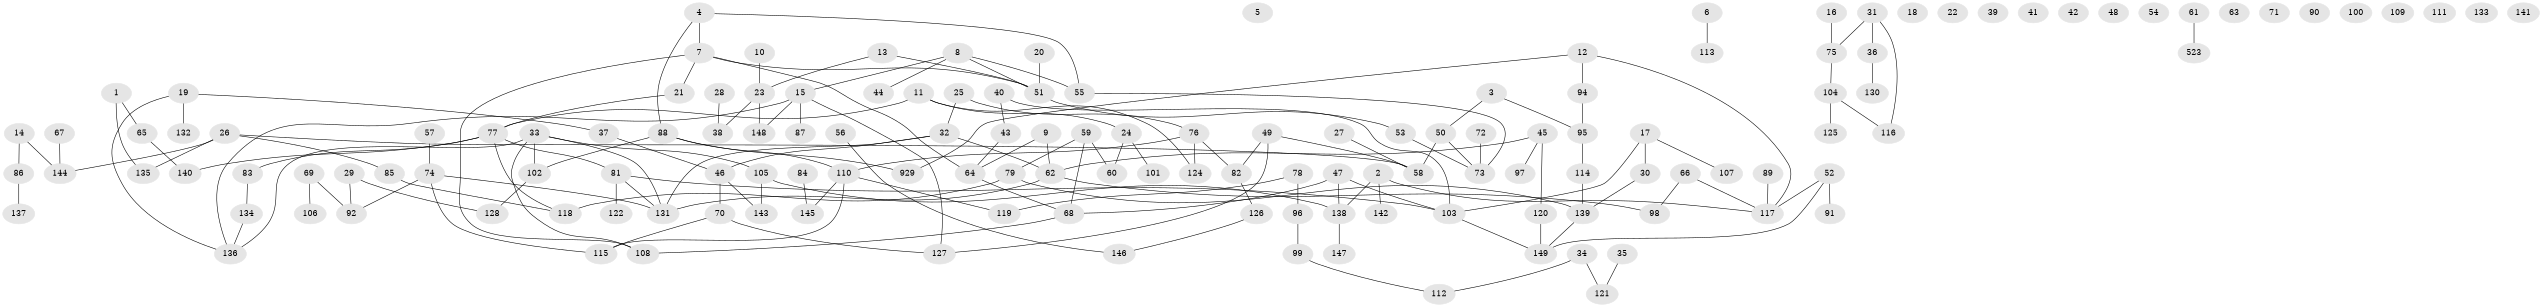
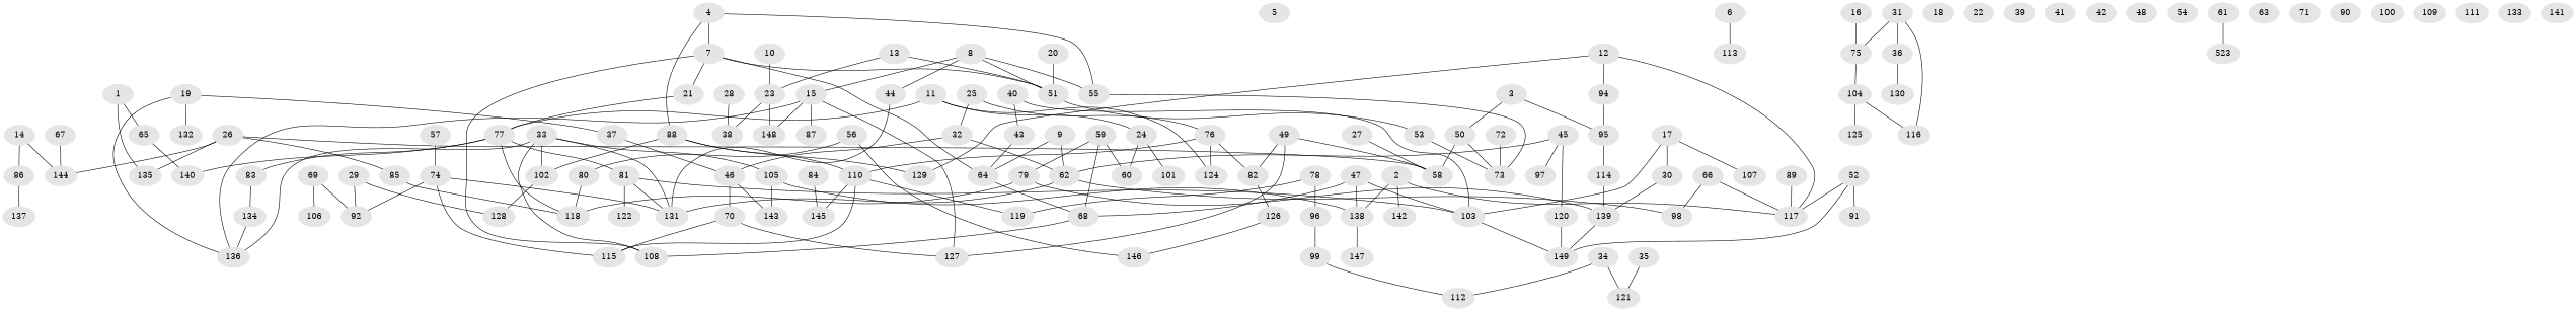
  graph {
    node [color=gray90 style=filled]
    1
    65
    135
    140
    2
    117
    138
    142
    147
    3
    50
    95
    58
    73
    114
    4
    7
    55
    88
    21
    51
    64
    108
-   129 [label=929]
+   129
    102
    110
    5
    6
    113
    77
    53
    68
    8
    15
    44
    87
    127
    136
    148
    131
    9
    62
    98
    10
    23
    38
    11
    24
    124
    60
    101
    81
    83
    118
    12
    94
    32
    46
    13
    14
    86
    144
    137
    16
    75
    104
    17
    30
    103
    107
    139
    149
    18
    19
    37
    132
    20
    22
    25
    76
    82
    26
    85
    27
    28
    29
    92
    128
    31
    36
    116
    130
    70
    143
    33
    105
    34
    112
    121
    35
    39
    40
    43
    41
    42
    45
    97
    120
    115
    47
    48
    49
    126
    52
    91
    54
    56
+   80
    146
    57
    74
    59
    79
    n124 [label=523]
    61
    63
    66
    67
    69
    106
    71
    72
    125
    145
    119
    122
    134
    78
    96
    99
    84
    89
    90
    100
    109
    111
    133
    141
    1 -- 65
    1 -- 135
    65 -- 140
    2 -- 117
    2 -- 138
    2 -- 142
    138 -- 147
    3 -- 50
    3 -- 95
    50 -- 58
    50 -- 73
    95 -- 114
    114 -- 139
    4 -- 7
    4 -- 55
    4 -- 88
    7 -- 21
    7 -- 51
    7 -- 64
    7 -- 108
    55 -- 73
    88 -- 129
    88 -- 102
    88 -- 110
    21 -- 77
    51 -- 53
    64 -- 68
    102 -- 128
    110 -- 115
    110 -- 145
    110 -- 119
    6 -- 113
    77 -- 140
    77 -- 81
    77 -- 83
    77 -- 118
    53 -- 73
    68 -- 108
    8 -- 55
    8 -- 51
    8 -- 15
    8 -- 44
    15 -- 87
    15 -- 127
    15 -- 136
    15 -- 148
-   32 -- 131
+   44 -- 131
    9 -- 64
    9 -- 62
    62 -- 131
    62 -- 98
    10 -- 23
    23 -- 148
    23 -- 38
    11 -- 77
    11 -- 24
    11 -- 124
    24 -- 60
    24 -- 101
    81 -- 131
    81 -- 103
    81 -- 122
    83 -- 134
    12 -- 117
    12 -- 129
    12 -- 94
    94 -- 95
    32 -- 62
    32 -- 46
    46 -- 70
    46 -- 143
    13 -- 51
    13 -- 23
    14 -- 86
    14 -- 144
    86 -- 137
    16 -- 75
    75 -- 104
    104 -- 116
    104 -- 125
    17 -- 30
    17 -- 103
    17 -- 107
    30 -- 139
    103 -- 149
    139 -- 149
    19 -- 136
    19 -- 37
    19 -- 132
    37 -- 46
    20 -- 51
    25 -- 32
    25 -- 76
    76 -- 110
    76 -- 124
    76 -- 82
    82 -- 126
    26 -- 135
    26 -- 58
    26 -- 144
    26 -- 85
    85 -- 118
    27 -- 58
    28 -- 38
    29 -- 92
    29 -- 128
    31 -- 75
    31 -- 36
    31 -- 116
    36 -- 130
    70 -- 127
    70 -- 115
    33 -- 108
    33 -- 102
    33 -- 136
    33 -- 131
    33 -- 105
    105 -- 138
    105 -- 143
    34 -- 112
    34 -- 121
    35 -- 121
    40 -- 103
    40 -- 43
    43 -- 64
    45 -- 62
    45 -- 97
    45 -- 120
    120 -- 149
    47 -- 138
    47 -- 68
    47 -- 103
    49 -- 58
    49 -- 127
    49 -- 82
    126 -- 146
    52 -- 117
    52 -- 149
    52 -- 91
+   56 -- 80
    56 -- 146
+   80 -- 118
    57 -- 74
    74 -- 131
    74 -- 92
    74 -- 115
    59 -- 68
    59 -- 60
    59 -- 79
    79 -- 118
    79 -- 139
    61 -- n124
    66 -- 117
    66 -- 98
    67 -- 144
    69 -- 92
    69 -- 106
    72 -- 73
    134 -- 136
    78 -- 119
    78 -- 96
    96 -- 99
    99 -- 112
    84 -- 145
    89 -- 117
  }
